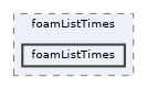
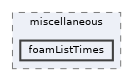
  digraph {
    compound=true
    n1 [color=grey25 fillcolor="#edf0f7" fontname=Helvetica fontsize=10 height=0.2 label=foamListTimes shape=box style="filled,bold" width=0.4]
    subgraph cluster_1 {
      bgcolor="#edf0f7"
      fontname=Helvetica
      fontsize=10
-     label=foamListTimes
+     label=miscellaneous
      pencolor=grey50
      style="filled,dashed"
      n1
    }
  }
